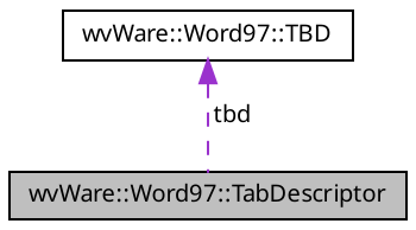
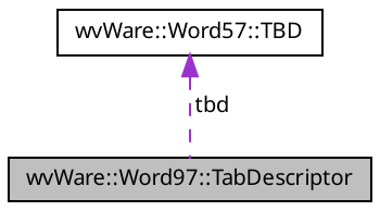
  digraph {
    fontname="Noto Sans"
    node [color=black fontname="Noto Sans" fontsize=10 shape=record style=filled]
    n1 [fillcolor=grey75 fontcolor=black height=0.2 label="wvWare::Word97::TabDescriptor" width=0.4]
-   n2 [fillcolor=white height=0.2 label="wvWare::Word97::TBD" width=0.4]
+   n2 [fillcolor=white height=0.2 label="wvWare::Word57::TBD" width=0.4]
    n2 -> n1 [color=darkorchid3 dir=back fontname="Noto Sans" fontsize=10 label=" tbd" labelfontname=Helvetica labelfontsize=10 style=dashed]
  }
